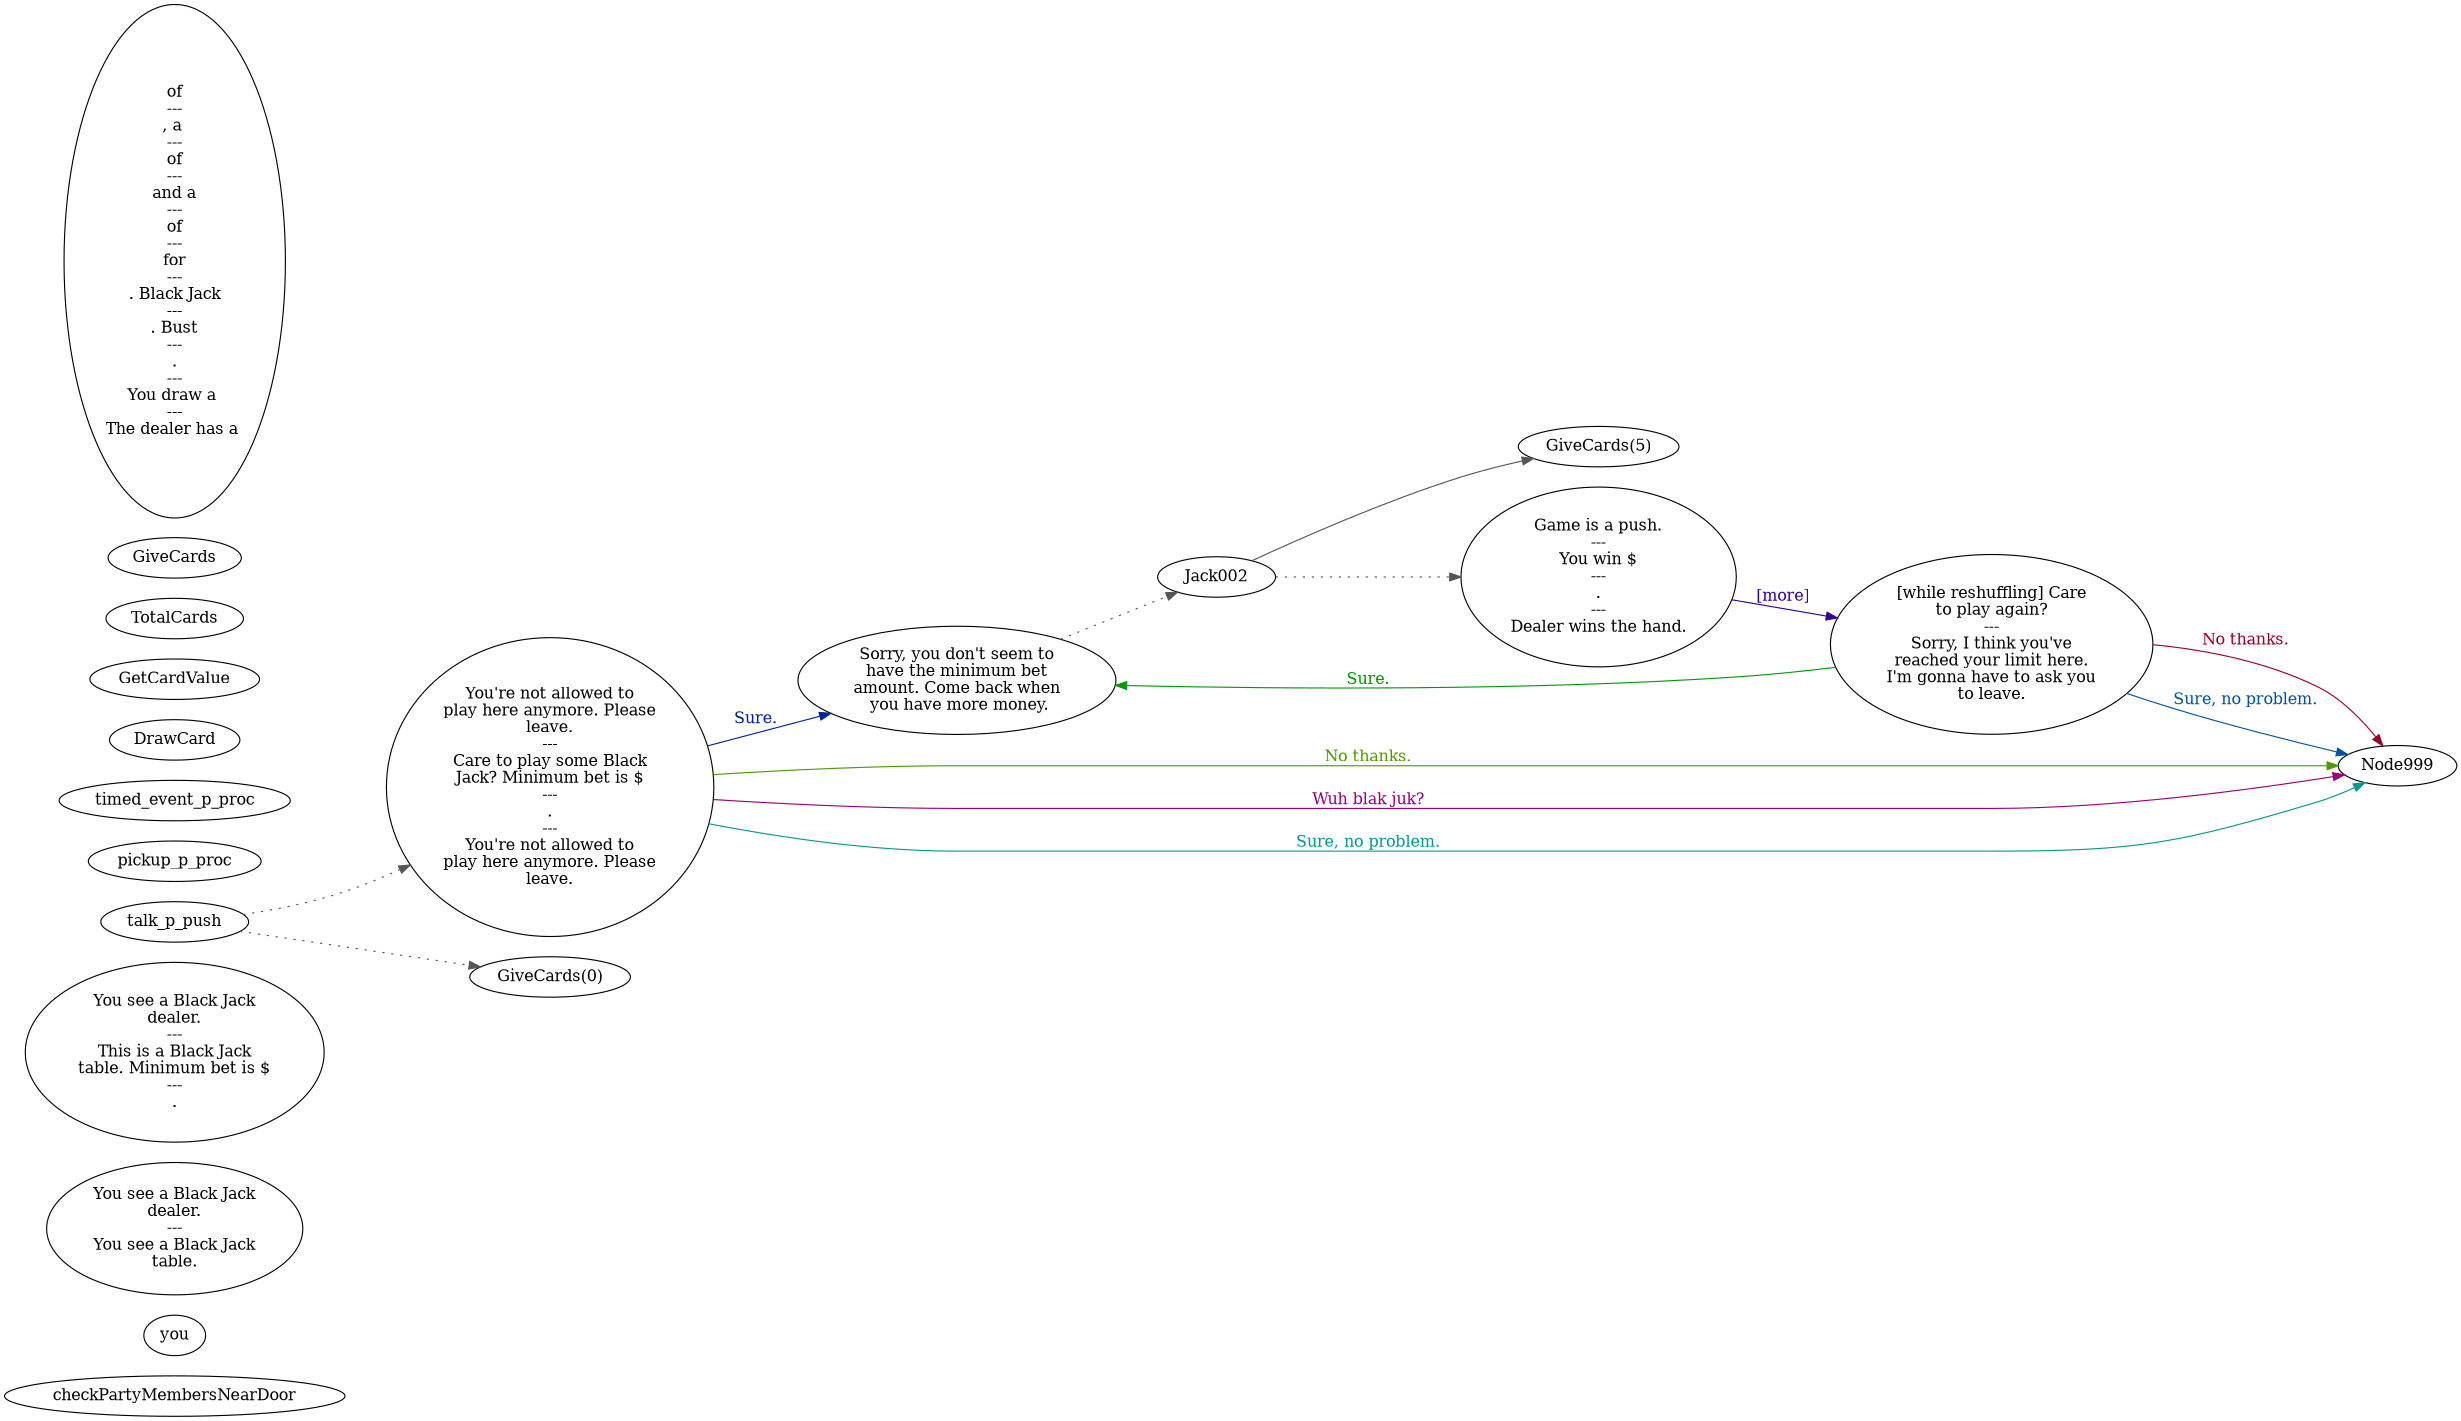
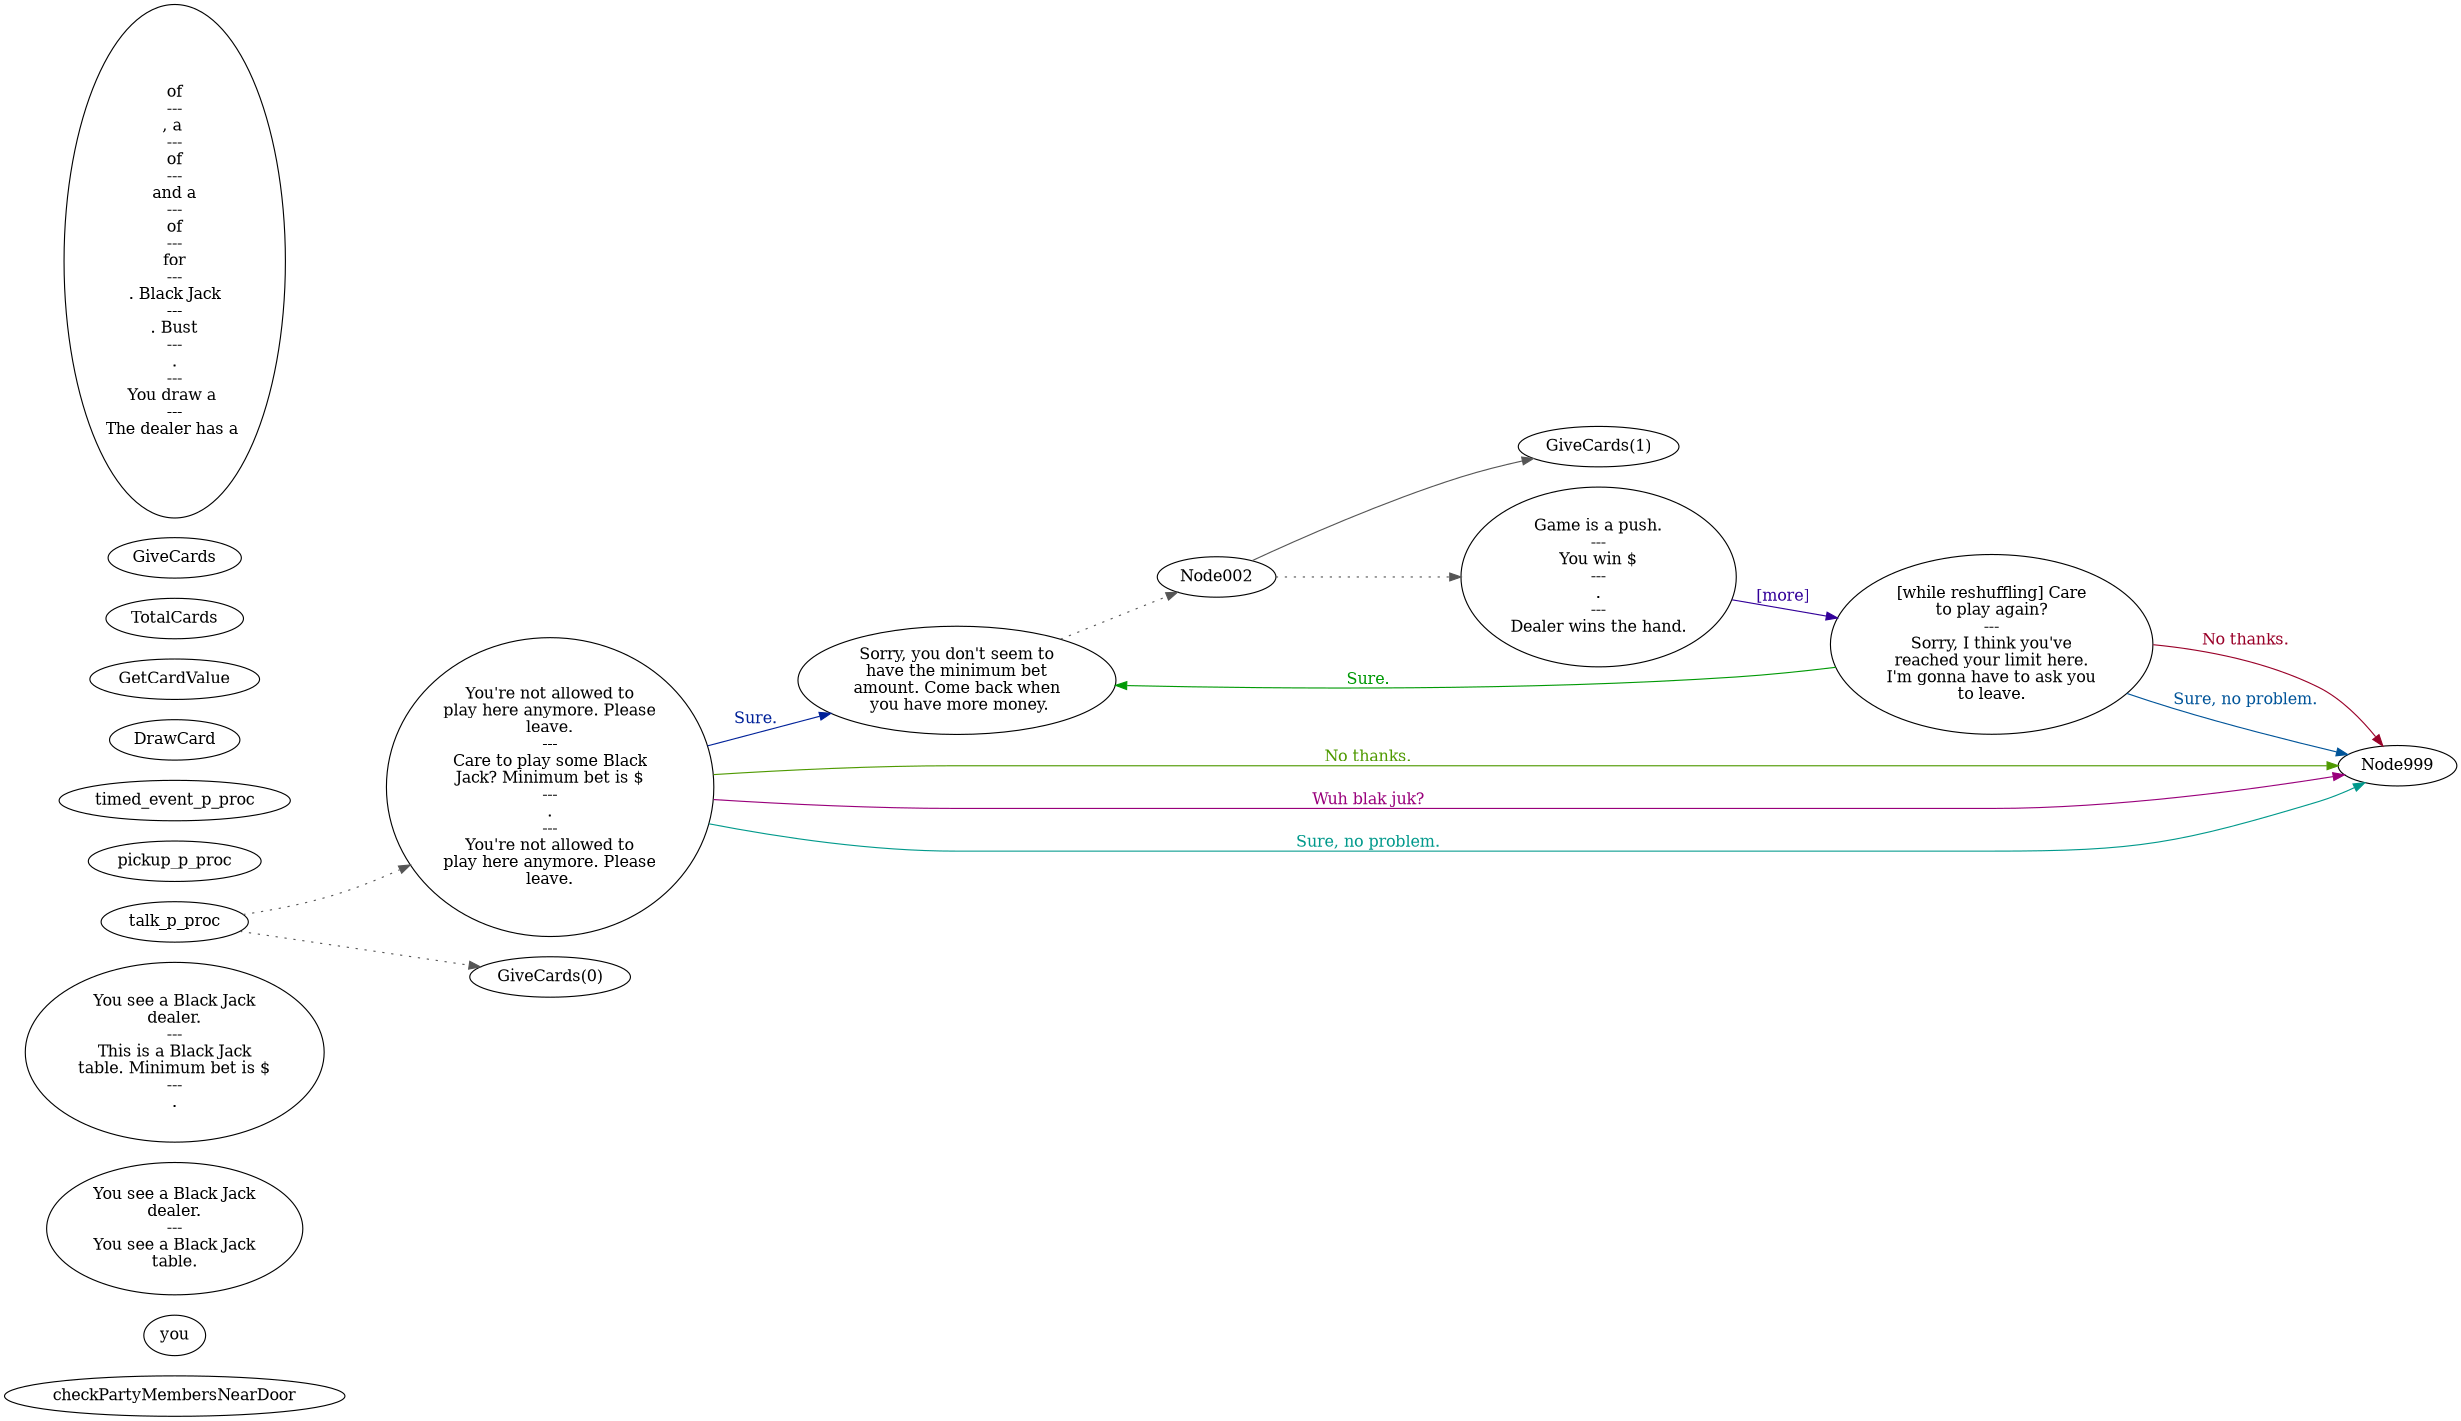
  digraph {
    rankdir=LR
    node [color="#000000" fillcolor="#FFFFFF" style=filled]
    edge [color="#555555"]
    checkPartyMembersNearDoor
    n2 [label=you]
    n3 [label="You see a Black Jack\ndealer.\n---\nYou see a Black Jack\ntable."]
    n4 [label="You see a Black Jack\ndealer.\n---\nThis is a Black Jack\ntable. Minimum bet is $\n---\n."]
    n5 [label="You're not allowed to\nplay here anymore. Please\nleave.\n---\nCare to play some Black\nJack? Minimum bet is $\n---\n.\n---\nYou're not allowed to\nplay here anymore. Please\nleave."]
-   talk_p_proc [label=talk_p_push]
+   talk_p_proc
    "GiveCards(0)" [color="" fillcolor="" style=""]
    n8 [label="Sorry, you don't seem to\nhave the minimum bet\namount. Come back when\n you have more money."]
    Node999
-   Node002 [label=Jack002]
+   Node002
    pickup_p_proc
    timed_event_p_proc
-   "GiveCards(1)" [label="GiveCards(5)" color="" fillcolor="" style=""]
+   "GiveCards(1)" [color="" fillcolor="" style=""]
    n14 [label="Game is a push.\n---\nYou win $\n---\n.\n---\nDealer wins the hand."]
    n15 [label="[while reshuffling] Care\nto play again?\n---\nSorry, I think you've\nreached your limit here.\nI'm gonna have to ask you\nto leave."]
    DrawCard
    GetCardValue
    TotalCards
    GiveCards
    n20 [label=" of \n---\n, a \n---\n of \n---\n and a \n---\n of \n---\n for \n---\n. Black Jack\n---\n. Bust\n---\n.\n---\nYou draw a \n---\nThe dealer has a "]
    n5 -> n8 [color="#002199" fontcolor="#002199" label="Sure."]
    n5 -> Node999 [color="#4E9900" fontcolor="#4E9900" label="No thanks."]
    n5 -> Node999 [color="#99007B" fontcolor="#99007B" label="Wuh blak juk?"]
    n5 -> Node999 [color="#00998B" fontcolor="#00998B" label="Sure, no problem."]
    talk_p_proc -> n5 [style=dotted]
    talk_p_proc -> "GiveCards(0)" [style=dotted]
    n8 -> Node002 [style=dotted]
    Node002 -> "GiveCards(1)" [style=solid]
    Node002 -> n14 [style=dotted]
    n14 -> n15 [color="#320099" fontcolor="#320099" label="[more]"]
    n15 -> n8 [color="#009905" fontcolor="#009905" label="Sure."]
    n15 -> Node999 [color="#990028" fontcolor="#990028" label="No thanks."]
    n15 -> Node999 [color="#005499" fontcolor="#005499" label="Sure, no problem."]
  }
